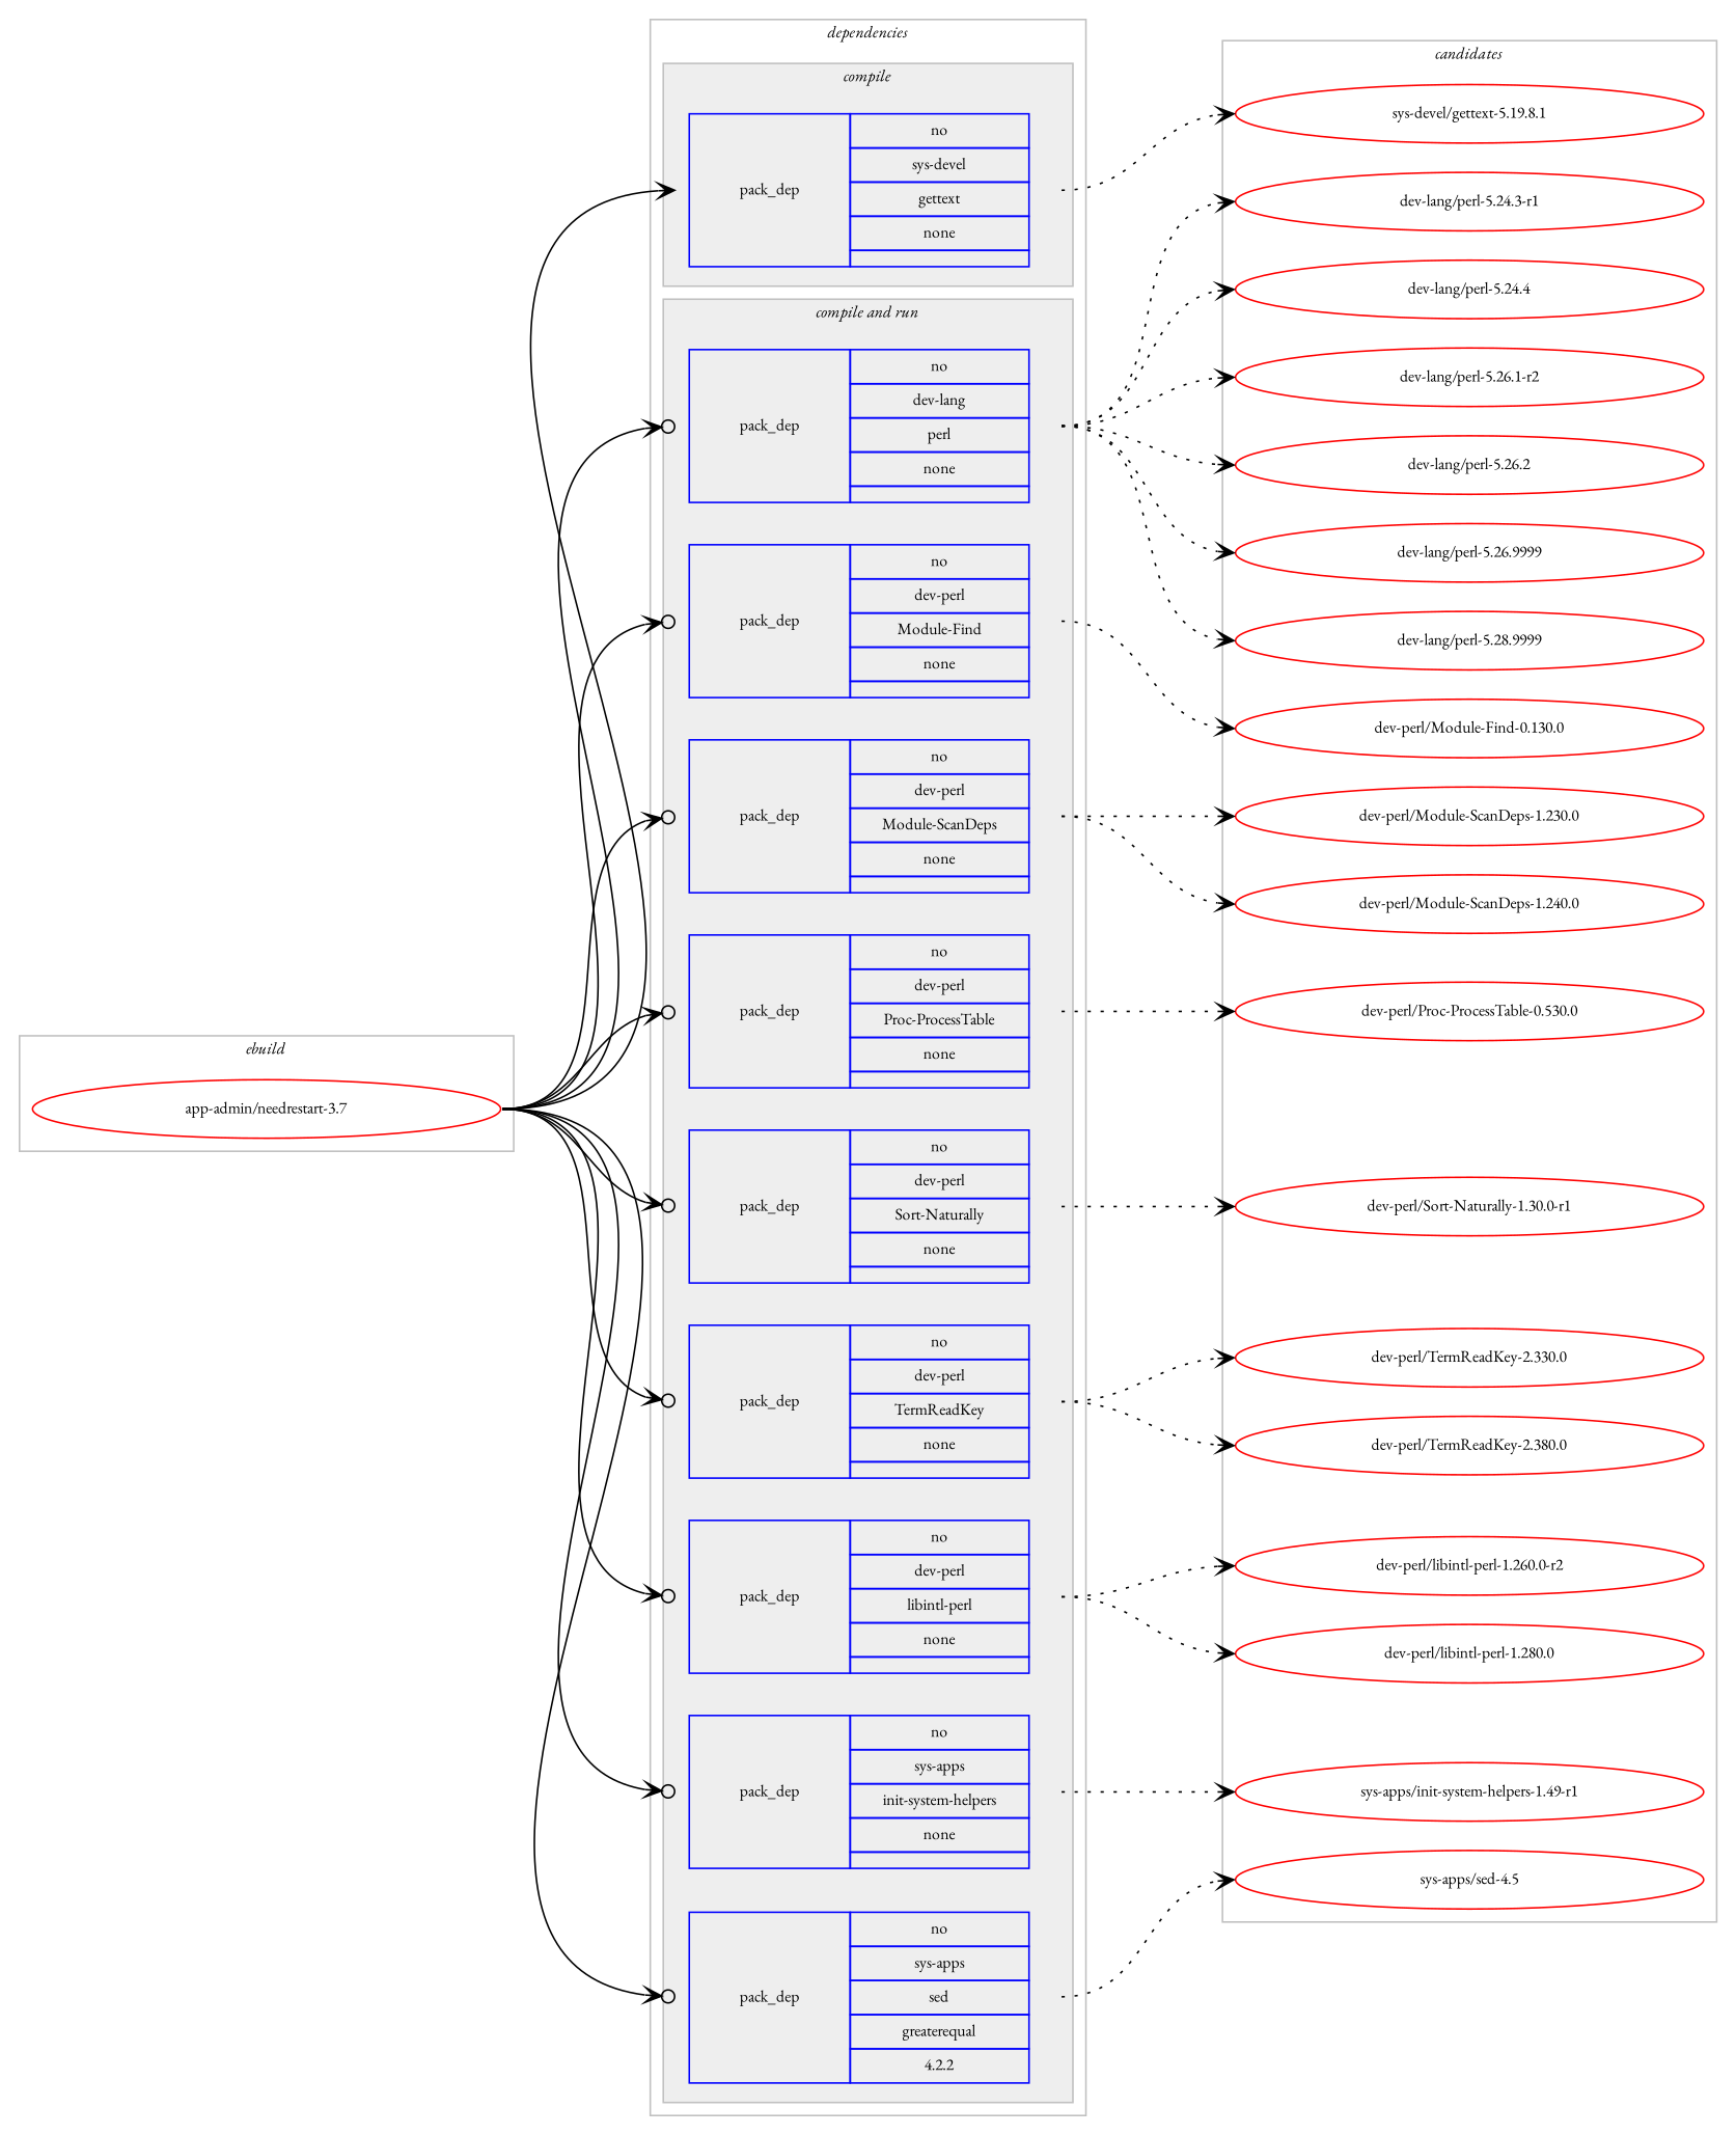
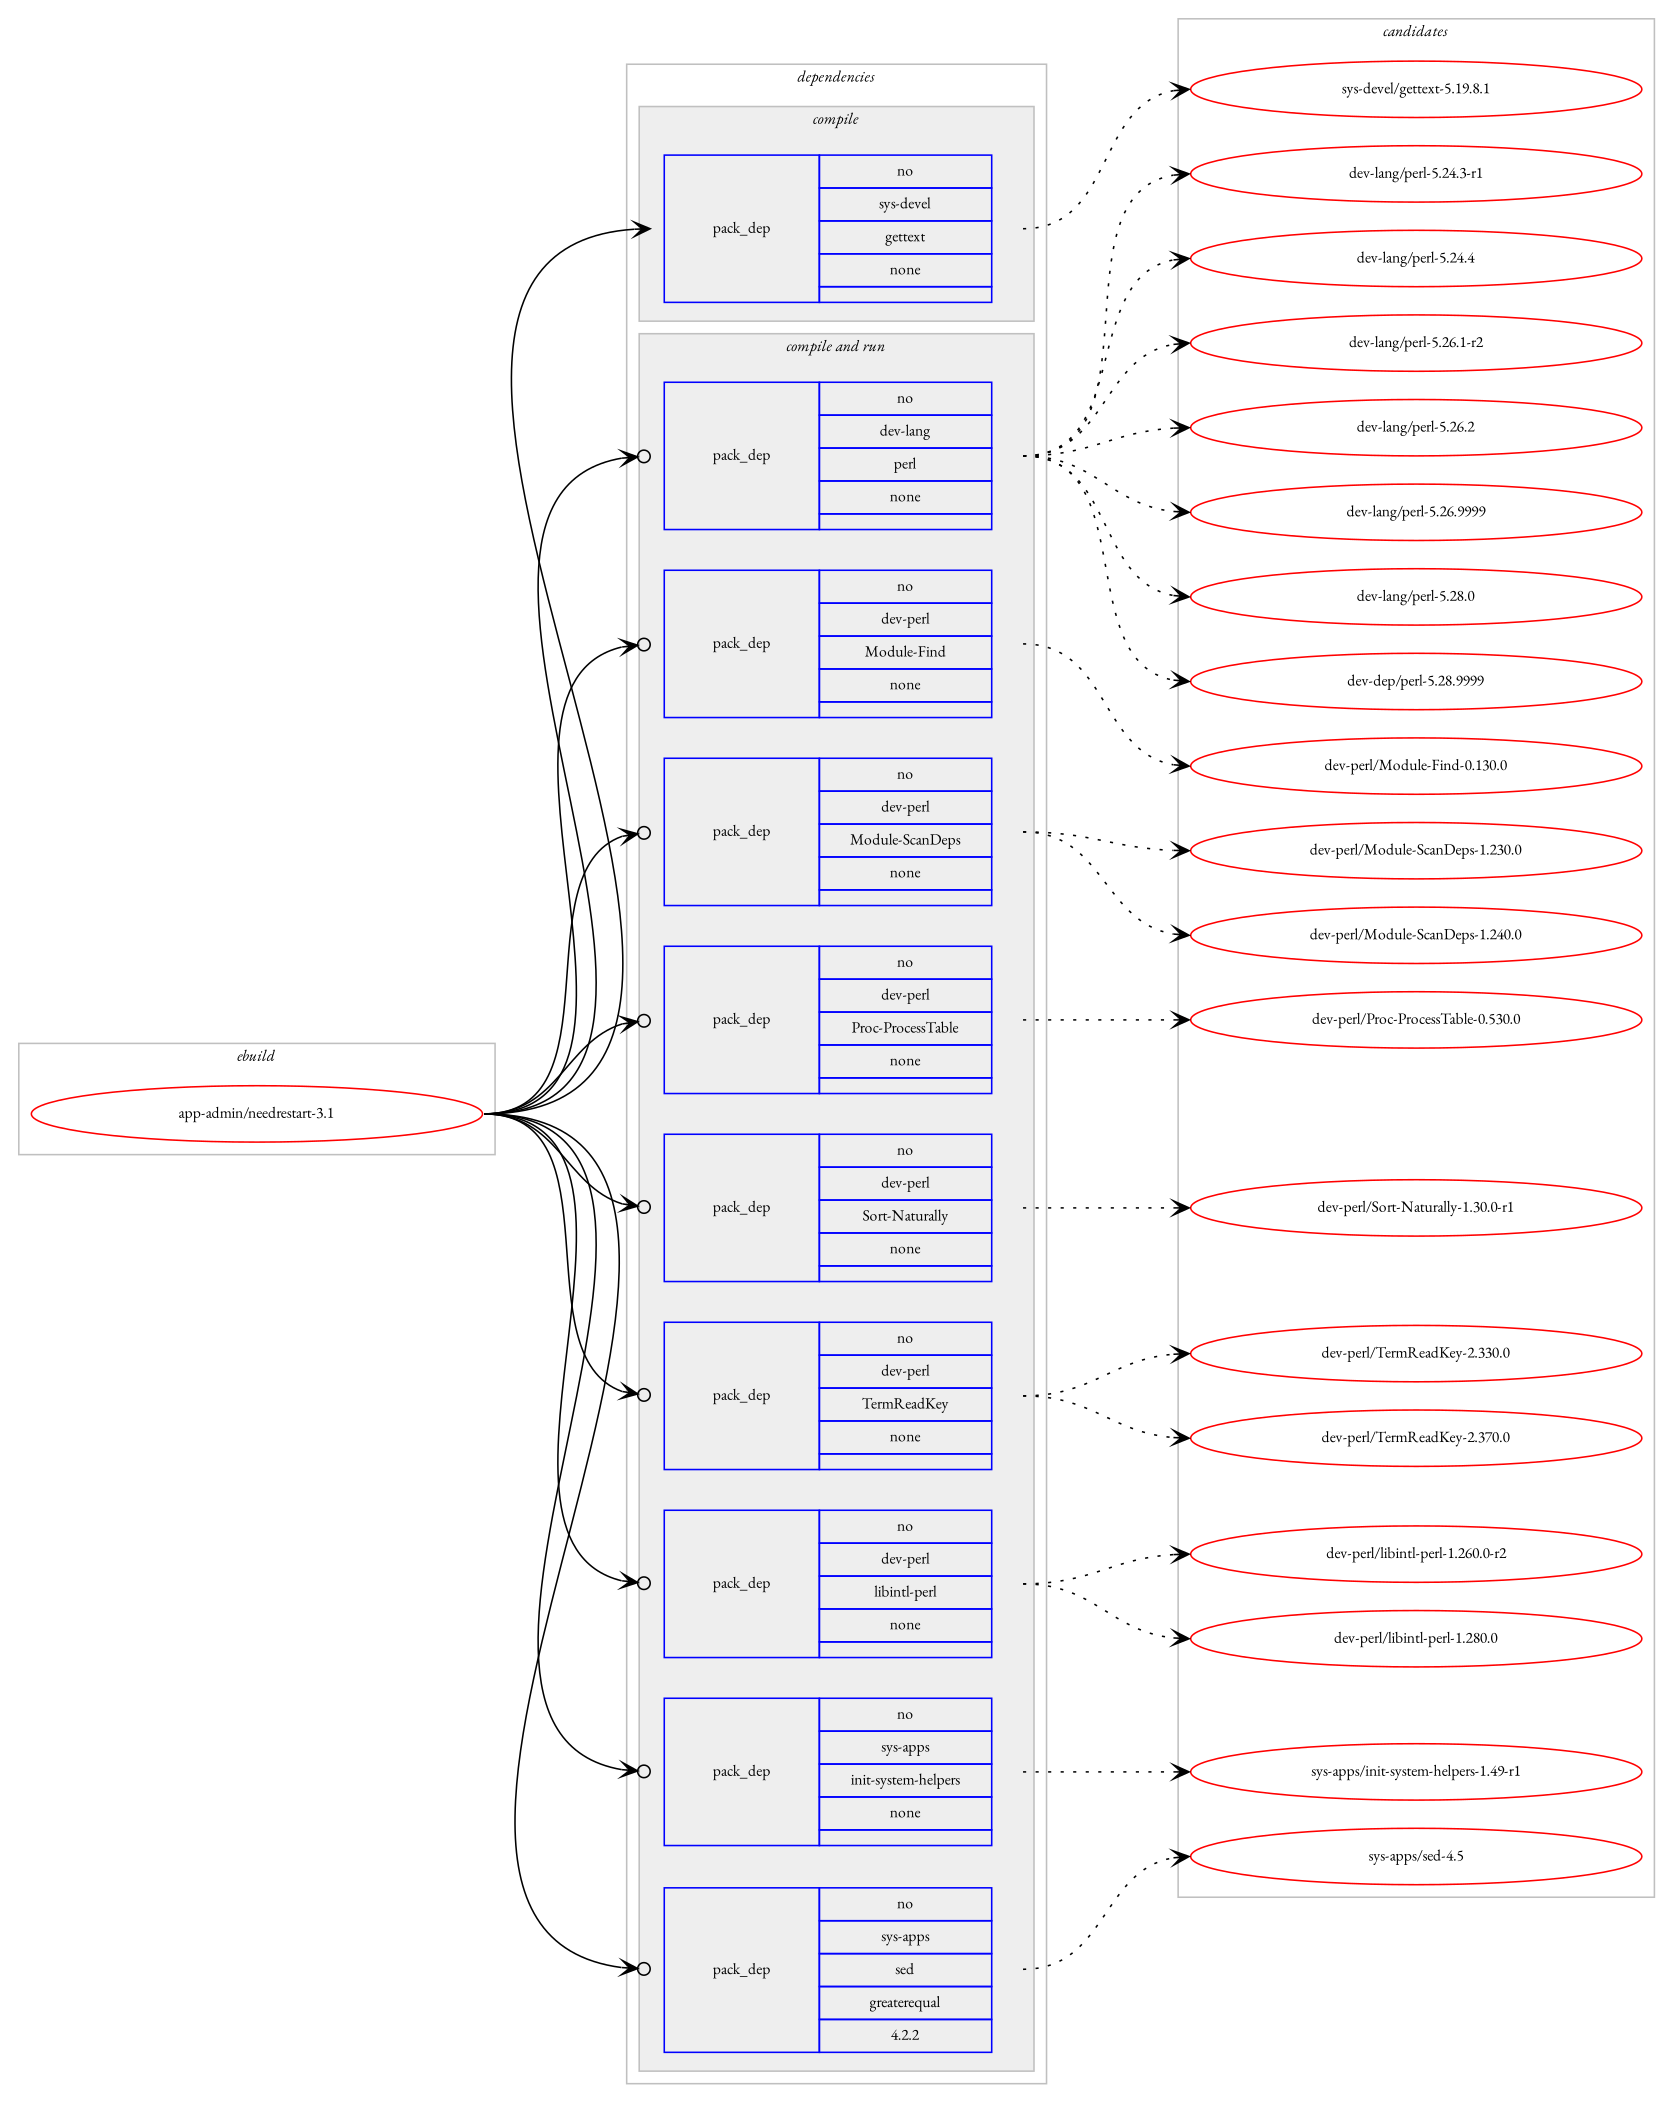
  digraph {
    compound=true
    concentrate=true
    fontname="EB Garamond"
    fontsize=10
    newrank=true
    rankdir=LR
    ranksep=1.5
    node [color=red fontname="EB Garamond" fontsize=10]
    edge [arrowhead=vee fontname="EB Garamond" headport=w style=dotted tailport=e weight=100]
-   n1 [label="app-admin/needrestart-3.7" width=4]
+   n1 [label="app-admin/needrestart-3.1" width=4]
    n2 [color=blue label=<<TABLE BORDER="0" CELLBORDER="1" CELLSPACING="0" CELLPADDING="4" WIDTH="220"><TR><TD ROWSPAN="6" CELLPADDING="30">pack_dep</TD></TR><TR><TD WIDTH="110">no</TD></TR><TR><TD>sys-devel</TD></TR><TR><TD>gettext</TD></TR><TR><TD>none</TD></TR><TR><TD></TD></TR></TABLE>> shape=none]
    n3 [color=blue label=<<TABLE BORDER="0" CELLBORDER="1" CELLSPACING="0" CELLPADDING="4" WIDTH="220"><TR><TD ROWSPAN="6" CELLPADDING="30">pack_dep</TD></TR><TR><TD WIDTH="110">no</TD></TR><TR><TD>dev-lang</TD></TR><TR><TD>perl</TD></TR><TR><TD>none</TD></TR><TR><TD></TD></TR></TABLE>> shape=none]
    n4 [color=blue label=<<TABLE BORDER="0" CELLBORDER="1" CELLSPACING="0" CELLPADDING="4" WIDTH="220"><TR><TD ROWSPAN="6" CELLPADDING="30">pack_dep</TD></TR><TR><TD WIDTH="110">no</TD></TR><TR><TD>dev-perl</TD></TR><TR><TD>Module-Find</TD></TR><TR><TD>none</TD></TR><TR><TD></TD></TR></TABLE>> shape=none]
    n5 [color=blue label=<<TABLE BORDER="0" CELLBORDER="1" CELLSPACING="0" CELLPADDING="4" WIDTH="220"><TR><TD ROWSPAN="6" CELLPADDING="30">pack_dep</TD></TR><TR><TD WIDTH="110">no</TD></TR><TR><TD>dev-perl</TD></TR><TR><TD>Module-ScanDeps</TD></TR><TR><TD>none</TD></TR><TR><TD></TD></TR></TABLE>> shape=none]
    n6 [color=blue label=<<TABLE BORDER="0" CELLBORDER="1" CELLSPACING="0" CELLPADDING="4" WIDTH="220"><TR><TD ROWSPAN="6" CELLPADDING="30">pack_dep</TD></TR><TR><TD WIDTH="110">no</TD></TR><TR><TD>dev-perl</TD></TR><TR><TD>Proc-ProcessTable</TD></TR><TR><TD>none</TD></TR><TR><TD></TD></TR></TABLE>> shape=none]
    n7 [color=blue label=<<TABLE BORDER="0" CELLBORDER="1" CELLSPACING="0" CELLPADDING="4" WIDTH="220"><TR><TD ROWSPAN="6" CELLPADDING="30">pack_dep</TD></TR><TR><TD WIDTH="110">no</TD></TR><TR><TD>dev-perl</TD></TR><TR><TD>Sort-Naturally</TD></TR><TR><TD>none</TD></TR><TR><TD></TD></TR></TABLE>> shape=none]
    n8 [color=blue label=<<TABLE BORDER="0" CELLBORDER="1" CELLSPACING="0" CELLPADDING="4" WIDTH="220"><TR><TD ROWSPAN="6" CELLPADDING="30">pack_dep</TD></TR><TR><TD WIDTH="110">no</TD></TR><TR><TD>dev-perl</TD></TR><TR><TD>TermReadKey</TD></TR><TR><TD>none</TD></TR><TR><TD></TD></TR></TABLE>> shape=none]
    n9 [color=blue label=<<TABLE BORDER="0" CELLBORDER="1" CELLSPACING="0" CELLPADDING="4" WIDTH="220"><TR><TD ROWSPAN="6" CELLPADDING="30">pack_dep</TD></TR><TR><TD WIDTH="110">no</TD></TR><TR><TD>dev-perl</TD></TR><TR><TD>libintl-perl</TD></TR><TR><TD>none</TD></TR><TR><TD></TD></TR></TABLE>> shape=none]
    n10 [color=blue label=<<TABLE BORDER="0" CELLBORDER="1" CELLSPACING="0" CELLPADDING="4" WIDTH="220"><TR><TD ROWSPAN="6" CELLPADDING="30">pack_dep</TD></TR><TR><TD WIDTH="110">no</TD></TR><TR><TD>sys-apps</TD></TR><TR><TD>init-system-helpers</TD></TR><TR><TD>none</TD></TR><TR><TD></TD></TR></TABLE>> shape=none]
    n11 [color=blue label=<<TABLE BORDER="0" CELLBORDER="1" CELLSPACING="0" CELLPADDING="4" WIDTH="220"><TR><TD ROWSPAN="6" CELLPADDING="30">pack_dep</TD></TR><TR><TD WIDTH="110">no</TD></TR><TR><TD>sys-apps</TD></TR><TR><TD>sed</TD></TR><TR><TD>greaterequal</TD></TR><TR><TD>4.2.2</TD></TR></TABLE>> shape=none]
    n12 [label="sys-devel/gettext-5.19.8.1" width=4]
    n13 [label="dev-lang/perl-5.24.3-r1" width=4]
    n14 [label="dev-lang/perl-5.24.4" width=4]
    n15 [label="dev-lang/perl-5.26.1-r2" width=4]
    n16 [label="dev-lang/perl-5.26.2" width=4]
    n17 [label="dev-lang/perl-5.26.9999" width=4]
-   n19 [label="dev-lang/perl-5.28.9999" width=4]
+   n18 [label="dev-lang/perl-5.28.0" width=4]
+   n19 [label="dev-dep/perl-5.28.9999" width=4]
    n20 [label="dev-perl/Module-Find-0.130.0" width=4]
    n21 [label="dev-perl/Module-ScanDeps-1.230.0" width=4]
    n22 [label="dev-perl/Module-ScanDeps-1.240.0" width=4]
    n23 [label="dev-perl/Proc-ProcessTable-0.530.0" width=4]
    n24 [label="dev-perl/Sort-Naturally-1.30.0-r1" width=4]
    n25 [label="dev-perl/TermReadKey-2.330.0" width=4]
-   n26 [label="dev-perl/TermReadKey-2.380.0" width=4]
+   n26 [label="dev-perl/TermReadKey-2.370.0" width=4]
    n27 [label="dev-perl/libintl-perl-1.260.0-r2" width=4]
    n28 [label="dev-perl/libintl-perl-1.280.0" width=4]
    n29 [label="sys-apps/init-system-helpers-1.49-r1" width=4]
    n30 [label="sys-apps/sed-4.5" width=4]
    subgraph cluster_1 {
      color=gray
      label=<<i>ebuild</i>>
      rank=same
      n1
    }
    subgraph cluster_2 {
      color=gray
      label=<<i>dependencies</i>>
      subgraph cluster_3 {
        color=gray
        fillcolor="#eeeeee"
        label=<<i>compile</i>>
        style=filled
        subgraph sub_4 {
          color=gray
          fillcolor="#eeeeee"
          label=<<i>compile</i>>
          style=filled
          n2
        }
      }
      subgraph cluster_5 {
        color=gray
        fillcolor="#eeeeee"
        label=<<i>run</i>>
        style=filled
      }
      subgraph cluster_6 {
        color=gray
        fillcolor="#eeeeee"
        label=<<i>compile and run</i>>
        style=filled
        subgraph sub_7 {
          color=gray
          fillcolor="#eeeeee"
          label=<<i>compile and run</i>>
          style=filled
          n3
        }
        subgraph sub_8 {
          color=gray
          fillcolor="#eeeeee"
          label=<<i>compile and run</i>>
          style=filled
          n4
        }
        subgraph sub_9 {
          color=gray
          fillcolor="#eeeeee"
          label=<<i>compile and run</i>>
          style=filled
          n5
        }
        subgraph sub_10 {
          color=gray
          fillcolor="#eeeeee"
          label=<<i>compile and run</i>>
          style=filled
          n6
        }
        subgraph sub_11 {
          color=gray
          fillcolor="#eeeeee"
          label=<<i>compile and run</i>>
          style=filled
          n7
        }
        subgraph sub_12 {
          color=gray
          fillcolor="#eeeeee"
          label=<<i>compile and run</i>>
          style=filled
          n8
        }
        subgraph sub_13 {
          color=gray
          fillcolor="#eeeeee"
          label=<<i>compile and run</i>>
          style=filled
          n9
        }
        subgraph sub_14 {
          color=gray
          fillcolor="#eeeeee"
          label=<<i>compile and run</i>>
          style=filled
          n10
        }
        subgraph sub_15 {
          color=gray
          fillcolor="#eeeeee"
          label=<<i>compile and run</i>>
          style=filled
          n11
        }
      }
    }
    subgraph cluster_16 {
      color=gray
      label=<<i>candidates</i>>
      rank=same
      subgraph sub_17 {
        color=black
        label=<<i>candidates</i>>
        nodesep=1
        rank=same
        n12
      }
      subgraph sub_18 {
        color=black
        label=<<i>candidates</i>>
        nodesep=1
        rank=same
        n13
        n14
        n15
        n16
        n17
+       n18
        n19
      }
      subgraph sub_19 {
        color=black
        label=<<i>candidates</i>>
        nodesep=1
        rank=same
        n20
      }
      subgraph sub_20 {
        color=black
        label=<<i>candidates</i>>
        nodesep=1
        rank=same
        n21
        n22
      }
      subgraph sub_21 {
        color=black
        label=<<i>candidates</i>>
        nodesep=1
        rank=same
        n23
      }
      subgraph sub_22 {
        color=black
        label=<<i>candidates</i>>
        nodesep=1
        rank=same
        n24
      }
      subgraph sub_23 {
        color=black
        label=<<i>candidates</i>>
        nodesep=1
        rank=same
        n25
        n26
      }
      subgraph sub_24 {
        color=black
        label=<<i>candidates</i>>
        nodesep=1
        rank=same
        n27
        n28
      }
      subgraph sub_25 {
        color=black
        label=<<i>candidates</i>>
        nodesep=1
        rank=same
        n29
      }
      subgraph sub_26 {
        color=black
        label=<<i>candidates</i>>
        nodesep=1
        rank=same
        n30
      }
    }
    n1 -> n2 [style=solid weight=20]
    n1 -> n3 [arrowhead=odotvee style=solid weight=20]
    n1 -> n4 [arrowhead=odotvee style=solid weight=20]
    n1 -> n5 [arrowhead=odotvee style=solid weight=20]
    n1 -> n6 [arrowhead=odotvee style=solid weight=20]
    n1 -> n7 [arrowhead=odotvee style=solid weight=20]
    n1 -> n8 [arrowhead=odotvee style=solid weight=20]
    n1 -> n9 [arrowhead=odotvee style=solid weight=20]
    n1 -> n10 [arrowhead=odotvee style=solid weight=20]
    n1 -> n11 [arrowhead=odotvee style=solid weight=20]
    n2 -> n12
    n3 -> n13
    n3 -> n14
    n3 -> n15
    n3 -> n16
    n3 -> n17
+   n3 -> n18
    n3 -> n19
    n4 -> n20
    n5 -> n21
    n5 -> n22
    n6 -> n23
    n7 -> n24
    n8 -> n25
    n8 -> n26
    n9 -> n27
    n9 -> n28
    n10 -> n29
    n11 -> n30
  }
